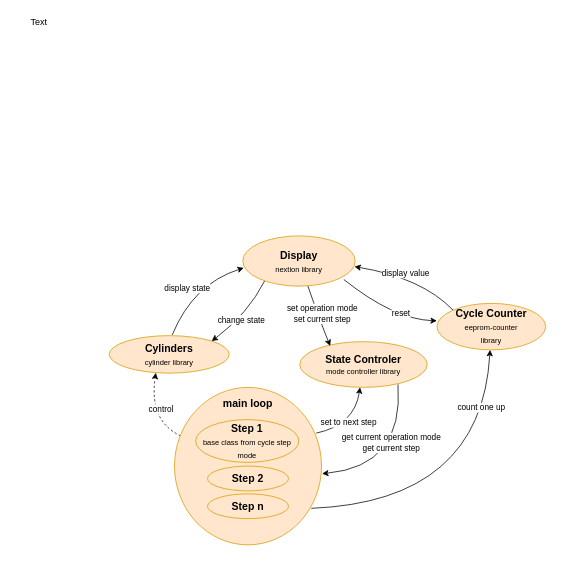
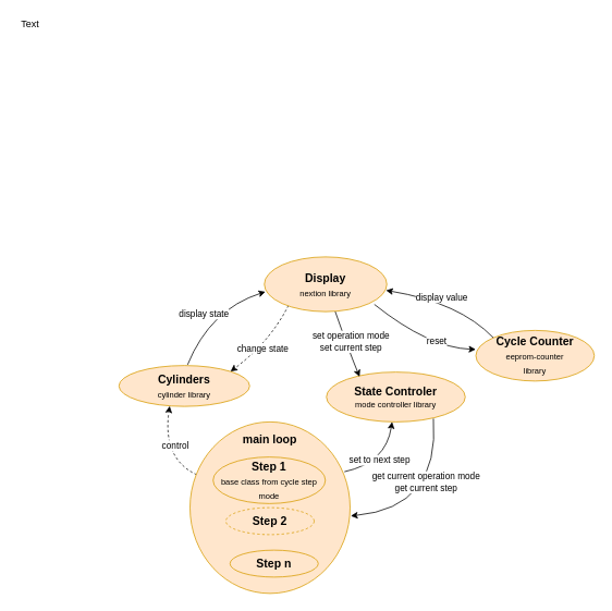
  <mxCell id="0" />
  <mxCell id="1" parent="0" />
  <mxCell id="2" value="Cylinders&lt;br style=&quot;font-size: 12px&quot;&gt;&lt;font size=&quot;1&quot;&gt;&lt;span style=&quot;font-weight: 400&quot;&gt;cylinder library&lt;/span&gt;&lt;/font&gt;" style="ellipse;whiteSpace=wrap;html=1;fontSize=14;fillColor=#ffe6cc;strokeColor=#d79b00;fontStyle=1" parent="1" vertex="1"><mxGeometry x="145" y="447" width="160" height="50" as="geometry" /></mxCell>
  <mxCell id="3" value="Cycle Counter&lt;br style=&quot;font-size: 12px&quot;&gt;&lt;font size=&quot;1&quot;&gt;&lt;span style=&quot;font-weight: normal&quot;&gt;eeprom-counter&lt;br&gt;library&lt;br&gt;&lt;/span&gt;&lt;/font&gt;" style="ellipse;whiteSpace=wrap;html=1;fontSize=14;fillColor=#ffe6cc;strokeColor=#d79b00;fontStyle=1;" parent="1" vertex="1"><mxGeometry x="582" y="404" width="145" height="62" as="geometry" /></mxCell>
  <mxCell id="4" value="&lt;div&gt;State Controler&lt;/div&gt;&lt;div style=&quot;font-size: 12px&quot;&gt;&lt;span style=&quot;font-size: 10px ; font-weight: normal&quot;&gt;mode controller library&lt;/span&gt;&lt;br&gt;&lt;/div&gt;" style="ellipse;whiteSpace=wrap;html=1;fontSize=14;fillColor=#ffe6cc;strokeColor=#d79b00;fontStyle=1" parent="1" vertex="1"><mxGeometry x="399" y="455" width="170" height="61" as="geometry" /></mxCell>
  <mxCell id="5" value="reset" style="edgeStyle=none;curved=1;orthogonalLoop=1;jettySize=auto;html=1;exitX=0.898;exitY=0.868;exitDx=0;exitDy=0;entryX=-0.001;entryY=0.376;entryDx=0;entryDy=0;entryPerimeter=0;exitPerimeter=0;" parent="1" source="14" target="3" edge="1"><mxGeometry x="0.322" y="8" relative="1" as="geometry"><Array as="points"><mxPoint x="524" y="425" /></Array><mxPoint as="offset" /></mxGeometry></mxCell>
- <mxCell id="6" value="Text" style="text;html=1;align=center;verticalAlign=middle;resizable=0;points=[];autosize=1;" parent="1" vertex="1"><mxGeometry x="35" y="20" width="31" height="18" as="geometry" /></mxCell>
+ <mxCell id="6" value="Text" style="text;html=1;align=center;verticalAlign=middle;resizable=0;points=[];autosize=1;" parent="1" vertex="1"><mxGeometry x="20" y="20" width="31" height="18" as="geometry" /></mxCell>
  <mxCell id="7" style="edgeStyle=none;curved=1;orthogonalLoop=1;jettySize=auto;html=1;entryX=0.239;entryY=0.094;entryDx=0;entryDy=0;entryPerimeter=0;" parent="1" source="14" target="4" edge="1"><mxGeometry relative="1" as="geometry"><Array as="points"><mxPoint x="427" y="430" /></Array><mxPoint x="523" y="309" as="targetPoint" /></mxGeometry></mxCell>
  <mxCell id="8" value="set operation mode&lt;br&gt;set current step" style="edgeLabel;html=1;align=center;verticalAlign=middle;resizable=0;points=[];" parent="7" vertex="1" connectable="0"><mxGeometry x="0.07" y="10" relative="1" as="geometry"><mxPoint x="-5.7" y="-3.18" as="offset" /></mxGeometry></mxCell>
  <mxCell id="9" value="display value" style="edgeStyle=none;curved=1;orthogonalLoop=1;jettySize=auto;html=1;exitX=0;exitY=0;exitDx=0;exitDy=0;entryX=0.993;entryY=0.612;entryDx=0;entryDy=0;entryPerimeter=0;" parent="1" source="3" target="14" edge="1"><mxGeometry x="0.091" y="-2" relative="1" as="geometry"><Array as="points"><mxPoint x="562" y="370" /></Array><mxPoint as="offset" /></mxGeometry></mxCell>
  <mxCell id="10" value="get current operation mode&lt;br&gt;get current step" style="endArrow=classic;html=1;curved=1;entryX=1.004;entryY=0.548;entryDx=0;entryDy=0;entryPerimeter=0;" parent="1" target="16" edge="1"><mxGeometry x="-0.3" y="-15" width="50" height="50" relative="1" as="geometry"><mxPoint x="530" y="512" as="sourcePoint" /><mxPoint x="536" y="510" as="targetPoint" /><Array as="points"><mxPoint x="538" y="621" /></Array><mxPoint as="offset" /></mxGeometry></mxCell>
  <mxCell id="11" value="control" style="edgeStyle=none;curved=1;orthogonalLoop=1;jettySize=auto;html=1;exitX=0.042;exitY=0.308;exitDx=0;exitDy=0;exitPerimeter=0;entryX=0.388;entryY=0.991;entryDx=0;entryDy=0;entryPerimeter=0;dashed=1;" parent="1" source="16" target="2" edge="1"><mxGeometry x="0.172" y="-14" relative="1" as="geometry"><Array as="points"><mxPoint x="198" y="561" /></Array><mxPoint as="offset" /><mxPoint x="178" y="515" as="targetPoint" /></mxGeometry></mxCell>
  <mxCell id="12" value="display state" style="edgeStyle=none;curved=1;orthogonalLoop=1;jettySize=auto;html=1;entryX=0.009;entryY=0.637;entryDx=0;entryDy=0;entryPerimeter=0;" parent="1" target="14" edge="1"><mxGeometry x="-0.099" y="5" relative="1" as="geometry"><Array as="points"><mxPoint x="257" y="378" /></Array><mxPoint as="offset" /><mxPoint x="229" y="446" as="sourcePoint" /></mxGeometry></mxCell>
- <mxCell id="13" value="change state" style="endArrow=classic;html=1;strokeColor=#000000;exitX=0.197;exitY=0.887;exitDx=0;exitDy=0;curved=1;exitPerimeter=0;entryX=1;entryY=0;entryDx=0;entryDy=0;" parent="1" source="14" target="2" edge="1"><mxGeometry x="-0.093" y="-11" width="50" height="50" relative="1" as="geometry"><mxPoint x="496" y="24" as="sourcePoint" /><mxPoint x="290" y="448" as="targetPoint" /><Array as="points"><mxPoint x="330" y="418" /></Array><mxPoint x="-2" y="17" as="offset" /></mxGeometry></mxCell>
+ <mxCell id="13" value="change state" style="endArrow=classic;html=1;strokeColor=#000000;exitX=0.197;exitY=0.887;exitDx=0;exitDy=0;curved=1;exitPerimeter=0;entryX=1;entryY=0;entryDx=0;entryDy=0;dashed=1;" parent="1" source="14" target="2" edge="1"><mxGeometry x="-0.093" y="-11" width="50" height="50" relative="1" as="geometry"><mxPoint x="496" y="24" as="sourcePoint" /><mxPoint x="290" y="448" as="targetPoint" /><Array as="points"><mxPoint x="330" y="418" /></Array><mxPoint x="-2" y="17" as="offset" /></mxGeometry></mxCell>
  <mxCell id="14" value="Display&lt;br&gt;&lt;font style=&quot;font-size: 10px ; font-weight: normal&quot;&gt;nextion library&lt;/font&gt;" style="ellipse;whiteSpace=wrap;html=1;fontSize=14;fillColor=#ffe6cc;strokeColor=#d79b00;fontStyle=1" parent="1" vertex="1"><mxGeometry x="323" y="314" width="150" height="67" as="geometry" /></mxCell>
- <mxCell id="15" value="count one up" style="edgeStyle=none;curved=1;orthogonalLoop=1;jettySize=auto;html=1;exitX=0.931;exitY=0.768;exitDx=0;exitDy=0;exitPerimeter=0;" parent="1" source="16" target="3" edge="1"><mxGeometry x="0.643" y="7" relative="1" as="geometry"><Array as="points"><mxPoint x="641" y="668" /></Array><mxPoint x="477" y="601.5" as="sourcePoint" /><mxPoint x="652.088" y="495.627" as="targetPoint" /><mxPoint as="offset" /></mxGeometry></mxCell>
  <mxCell id="16" value="main loop" style="ellipse;whiteSpace=wrap;html=1;fontSize=14;fillColor=#ffe6cc;strokeColor=#d79b00;fontStyle=1;labelPosition=center;verticalLabelPosition=middle;align=center;verticalAlign=top;horizontal=1;spacingTop=7;spacingBottom=11;" parent="1" vertex="1"><mxGeometry x="232" y="516" width="196" height="210" as="geometry" /></mxCell>
  <mxCell id="17" value="Step 1&lt;br style=&quot;font-size: 12px&quot;&gt;&lt;font size=&quot;1&quot;&gt;&lt;span style=&quot;font-weight: 400&quot;&gt;base class from cycle step mode&lt;/span&gt;&lt;/font&gt;" style="ellipse;whiteSpace=wrap;html=1;fontSize=14;fillColor=#ffe6cc;strokeColor=#d79b00;fontStyle=1;spacing=1;" parent="1" vertex="1"><mxGeometry x="260.25" y="559" width="137.5" height="57" as="geometry" /></mxCell>
- <mxCell id="18" value="Step 2" style="ellipse;whiteSpace=wrap;html=1;fontSize=14;fillColor=#ffe6cc;strokeColor=#d79b00;fontStyle=1;spacing=1;" vertex="1" parent="1"><mxGeometry x="276" y="621" width="108" height="33" as="geometry" /></mxCell>
- <mxCell id="19" value="Step n" style="ellipse;whiteSpace=wrap;html=1;fontSize=14;fillColor=#ffe6cc;strokeColor=#d79b00;fontStyle=1;spacing=1;" vertex="1" parent="1"><mxGeometry x="276" y="658" width="108" height="33" as="geometry" /></mxCell>
+ <mxCell id="18" value="Step 2" style="ellipse;whiteSpace=wrap;html=1;fontSize=14;fillColor=#ffe6cc;strokeColor=#d79b00;fontStyle=1;spacing=1;dashed=1;" vertex="1" parent="1"><mxGeometry x="276" y="621" width="108" height="33" as="geometry" /></mxCell>
+ <mxCell id="19" value="Step n" style="ellipse;whiteSpace=wrap;html=1;fontSize=14;fillColor=#ffe6cc;strokeColor=#d79b00;fontStyle=1;spacing=1;" vertex="1" parent="1"><mxGeometry x="281" y="673" width="108" height="33" as="geometry" /></mxCell>
  <mxCell id="20" style="edgeStyle=none;curved=1;orthogonalLoop=1;jettySize=auto;html=1;" edge="1" parent="1" target="4"><mxGeometry relative="1" as="geometry"><Array as="points"><mxPoint x="472" y="566" /></Array><mxPoint x="456" y="525" as="targetPoint" /><mxPoint x="421" y="577" as="sourcePoint" /></mxGeometry></mxCell>
  <mxCell id="21" value="set to next step" style="edgeLabel;html=1;align=center;verticalAlign=middle;resizable=0;points=[];" vertex="1" connectable="0" parent="20"><mxGeometry x="0.07" y="10" relative="1" as="geometry"><mxPoint x="0.75" y="1.02" as="offset" /></mxGeometry></mxCell>
